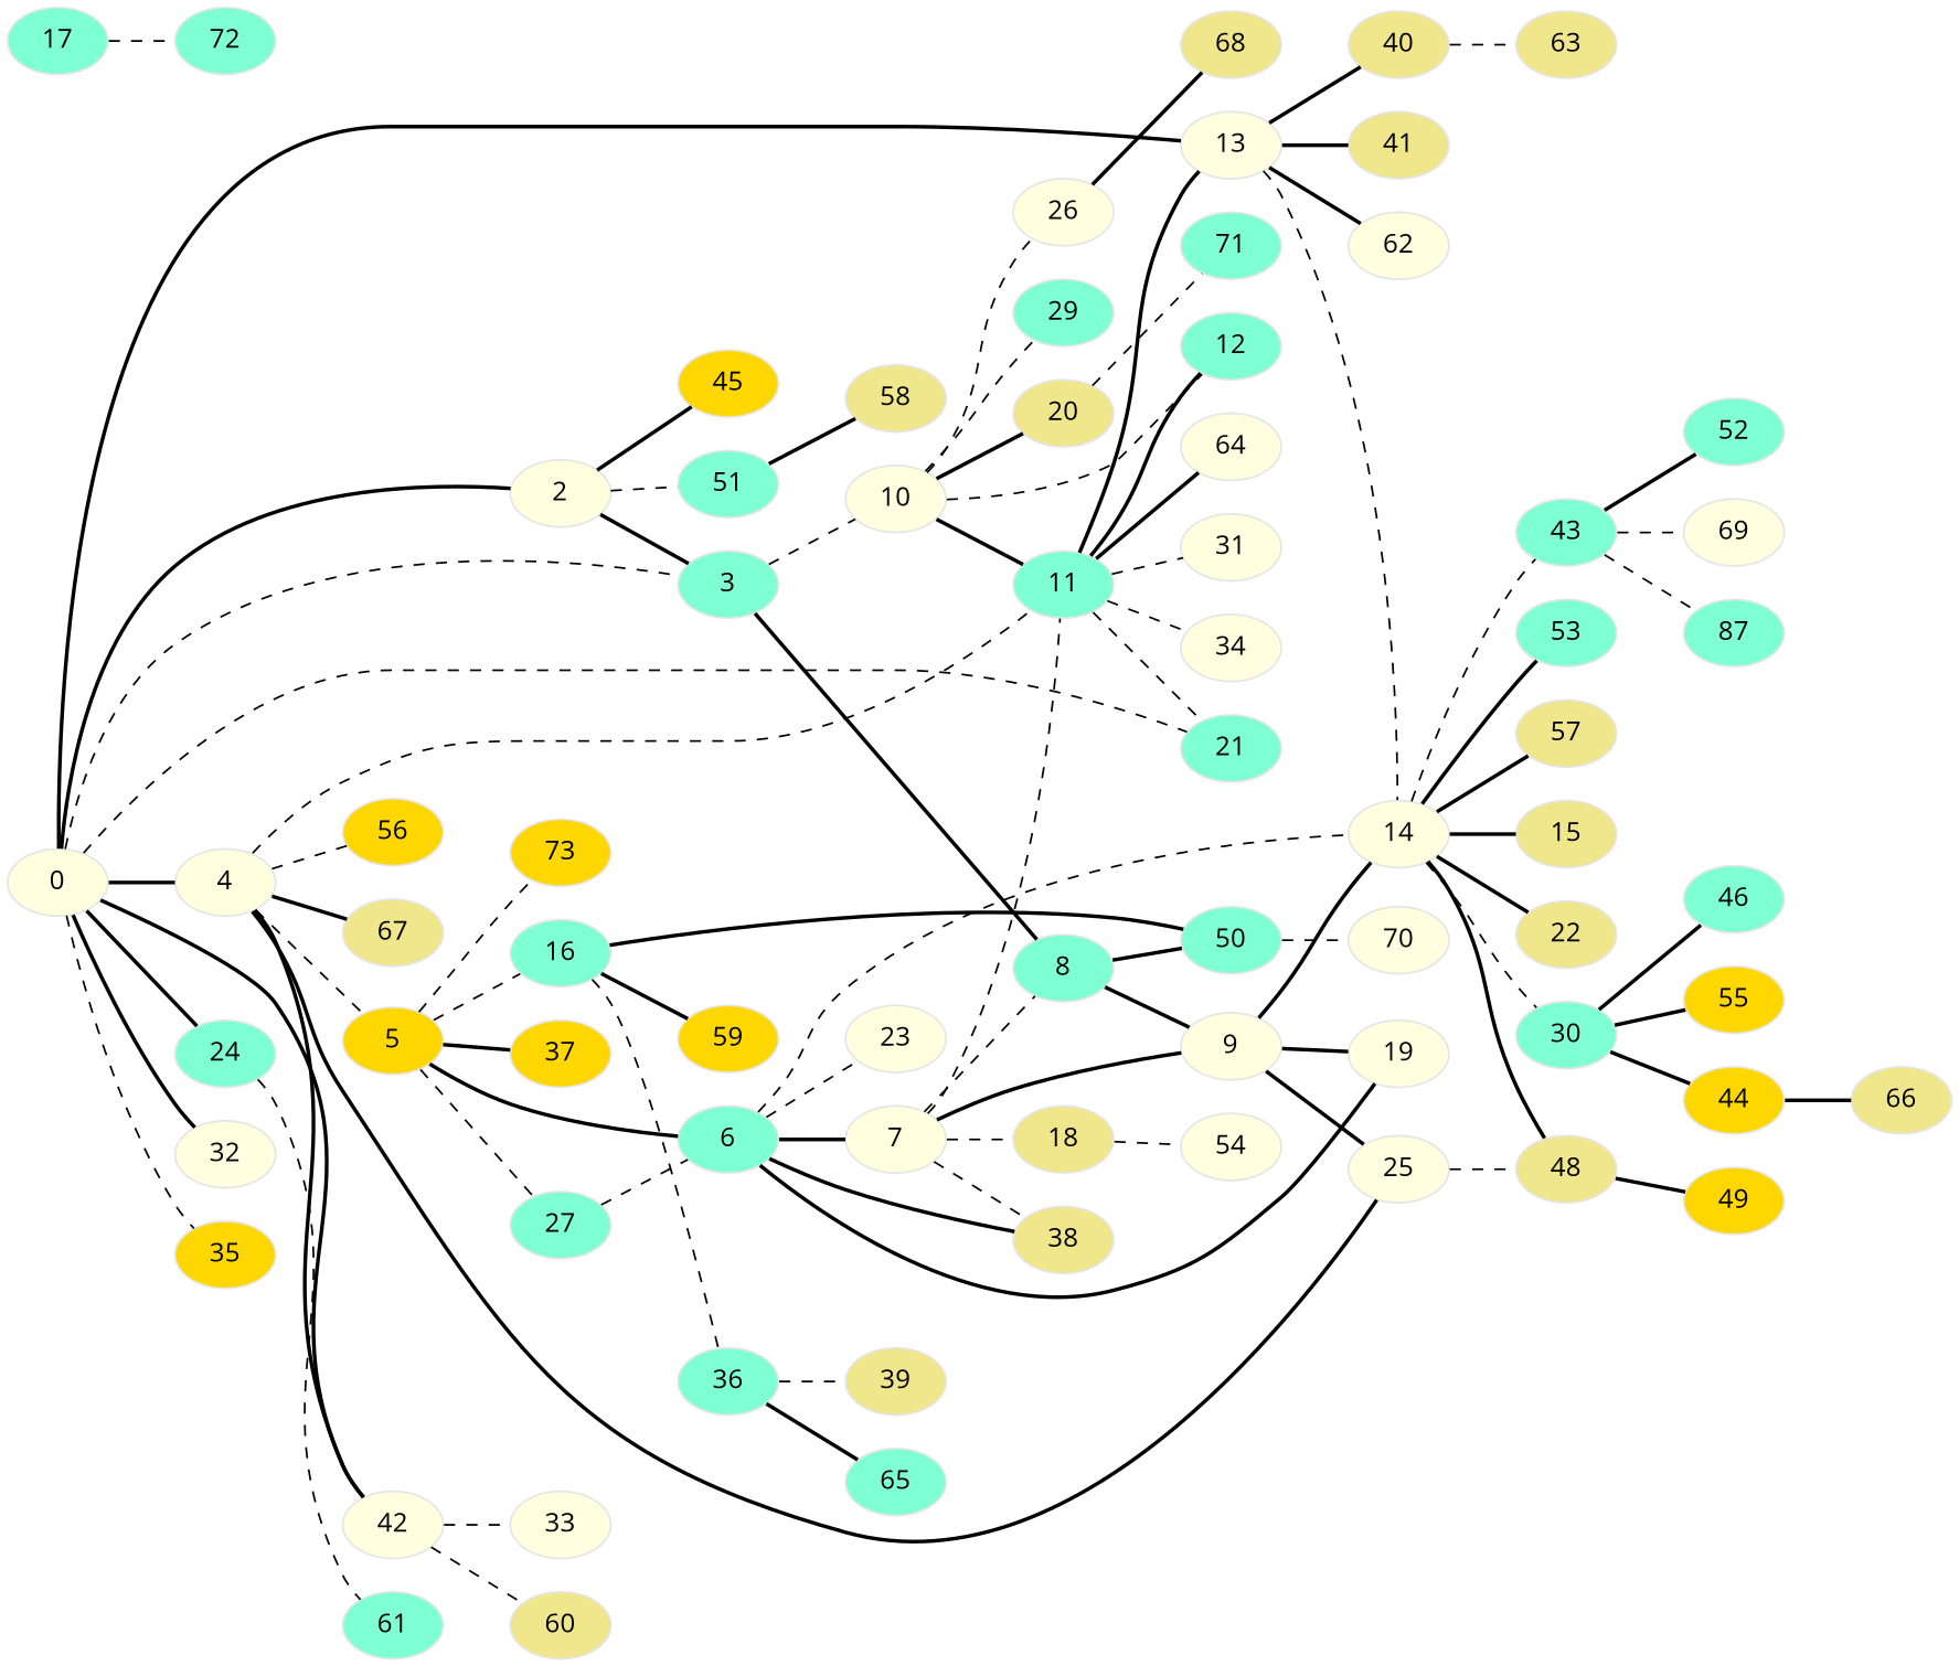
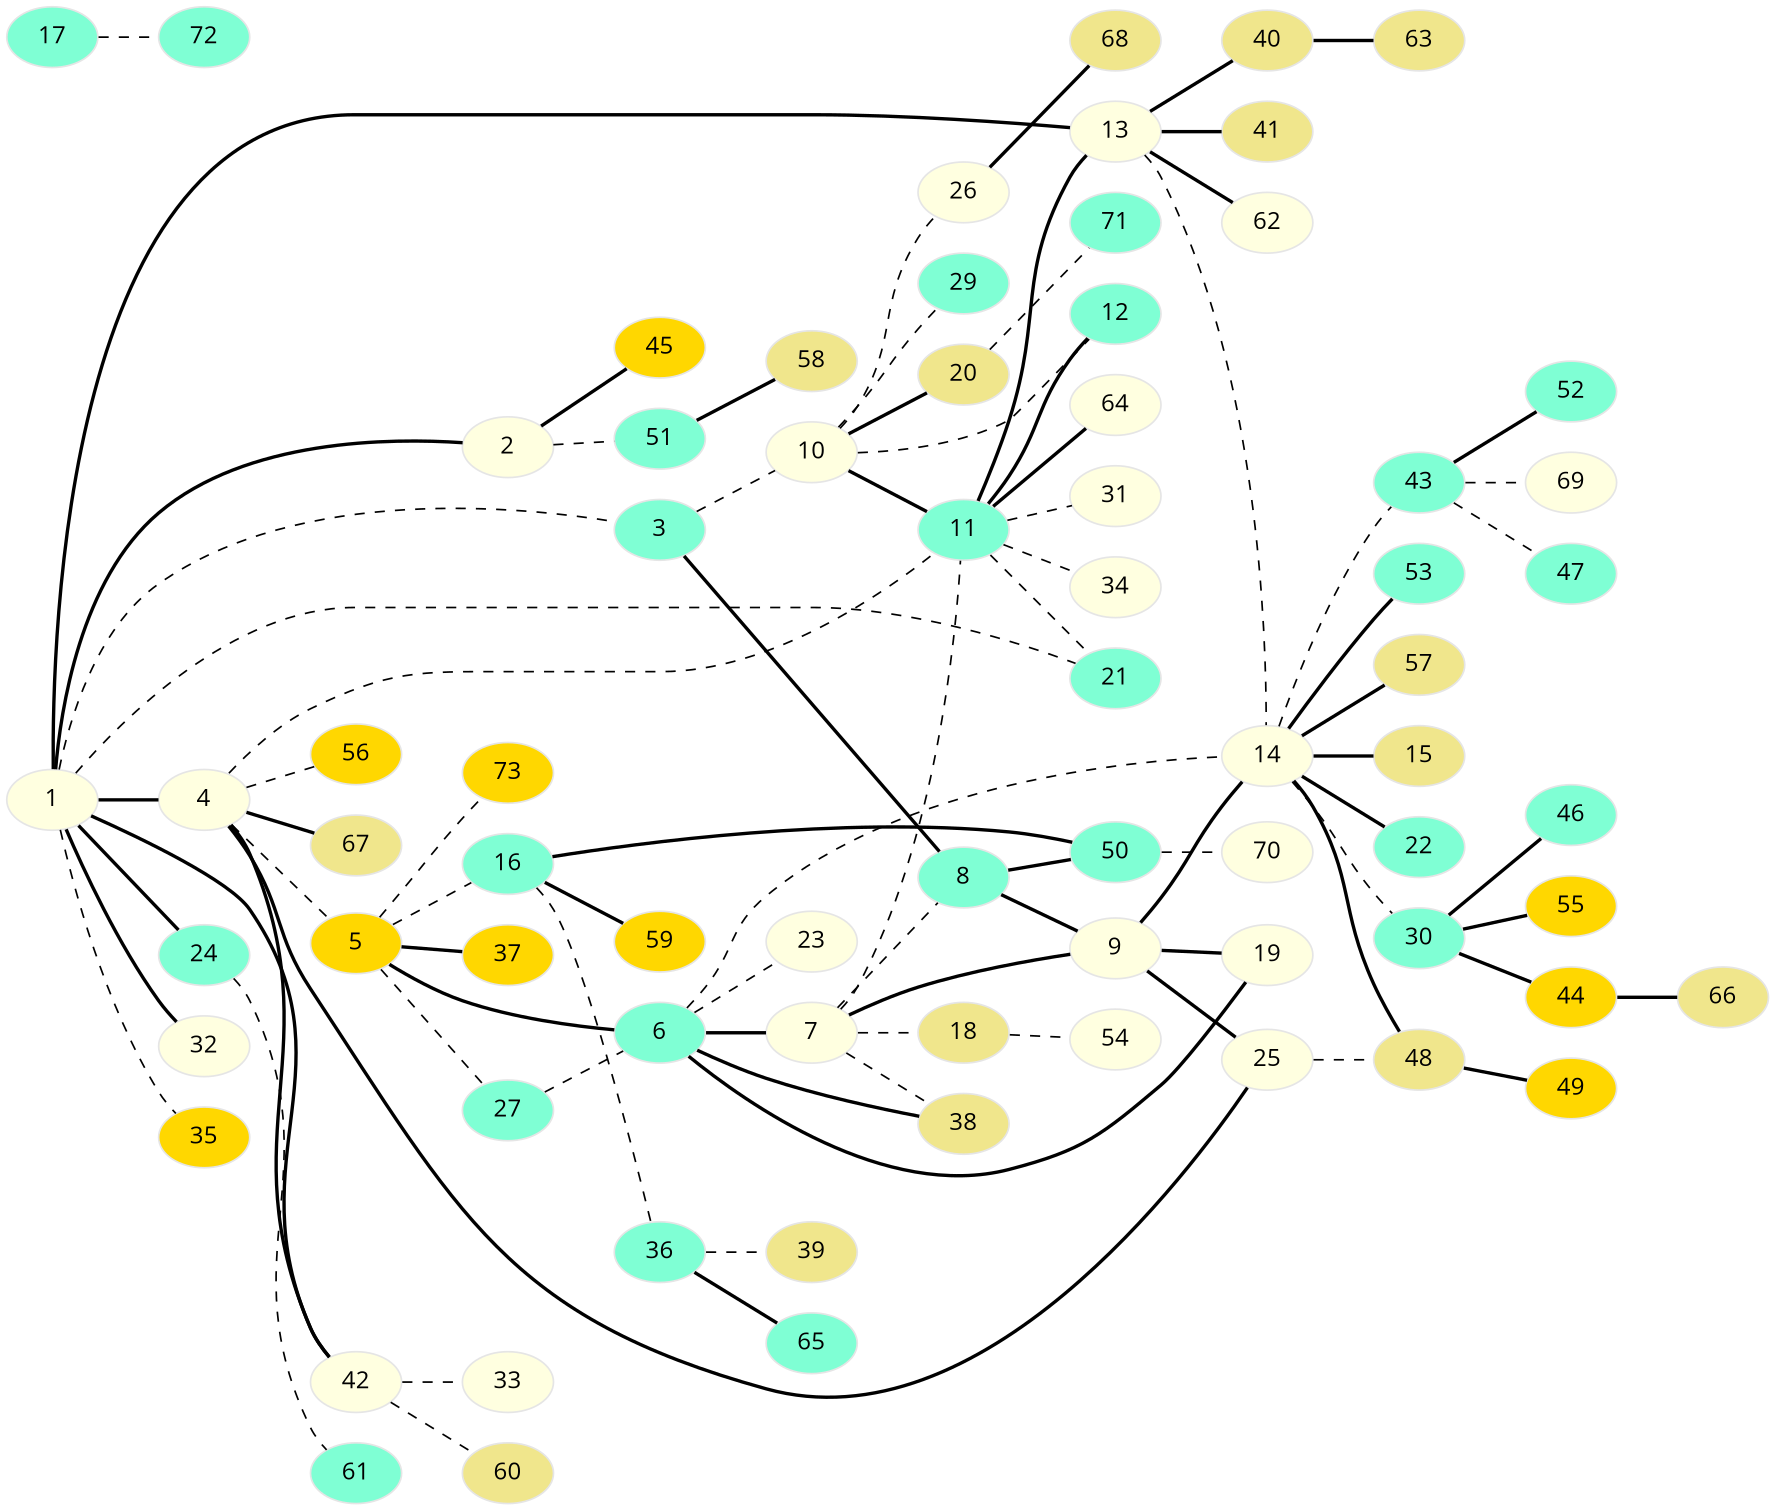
  graph {
    fontname="Open Sans"
    rankdir=LR
    node [color=gray90 fillcolor=aquamarine fontname="Open Sans" style=filled]
    edge [fontname="Open Sans" style=bold]
-   1 [fillcolor=lightyellow label=0]
+   1 [fillcolor=lightyellow]
    2 [fillcolor=lightyellow]
    3
    4 [fillcolor=lightyellow]
    13 [fillcolor=lightyellow]
    21
    24
    32 [fillcolor=lightyellow]
    35 [fillcolor=gold]
    42 [fillcolor=lightyellow]
    45 [fillcolor=gold]
    51
    8
    10 [fillcolor=lightyellow]
    5 [fillcolor=gold]
    11
    25 [fillcolor=lightyellow]
    56 [fillcolor=gold]
    67 [fillcolor=khaki]
    14 [fillcolor=lightyellow]
    40 [fillcolor=khaki]
    41 [fillcolor=khaki]
    62 [fillcolor=lightyellow]
    61
    33 [fillcolor=lightyellow]
    60 [fillcolor=khaki]
    58 [fillcolor=khaki]
    9 [fillcolor=lightyellow]
    50
    12
    20 [fillcolor=khaki]
    26 [fillcolor=lightyellow]
    29
    6
    16
    27
    37 [fillcolor=gold]
    73 [fillcolor=gold]
    7 [fillcolor=lightyellow]
    19 [fillcolor=lightyellow]
    23 [fillcolor=lightyellow]
    38 [fillcolor=khaki]
    31 [fillcolor=lightyellow]
    34 [fillcolor=lightyellow]
    64 [fillcolor=lightyellow]
    48 [fillcolor=khaki]
    36
    59 [fillcolor=gold]
    17
    72
    18 [fillcolor=khaki]
    15 [fillcolor=khaki]
-   22 [fillcolor=khaki]
+   22
    30
    43
    53
    57 [fillcolor=khaki]
    54 [fillcolor=lightyellow]
    70 [fillcolor=lightyellow]
    71
    68 [fillcolor=khaki]
    63 [fillcolor=khaki]
    44 [fillcolor=gold]
    46
    55 [fillcolor=gold]
-   47 [label=87]
+   47
    52
    69 [fillcolor=lightyellow]
    49 [fillcolor=gold]
    39 [fillcolor=khaki]
    65
    66 [fillcolor=khaki]
    1 -- 2
    1 -- 3 [style=dashed]
    1 -- 4
    1 -- 13
    1 -- 21 [style=dashed]
    1 -- 24
    1 -- 32
    1 -- 35 [style=dashed]
    1 -- 42
-   2 -- 3
    2 -- 45
    2 -- 51 [style=dashed]
    3 -- 8
    3 -- 10 [style=dashed]
    4 -- 42
    4 -- 5 [style=dashed]
    4 -- 11 [style=dashed]
    4 -- 25
    4 -- 56 [style=dashed]
    4 -- 67
    13 -- 14 [style=dashed]
    13 -- 40
    13 -- 41
    13 -- 62
    24 -- 61 [style=dashed]
    42 -- 33 [style=dashed]
    42 -- 60 [style=dashed]
    51 -- 58
    8 -- 9
    8 -- 50
    10 -- 11
    10 -- 12 [style=dashed]
    10 -- 20
    10 -- 26 [style=dashed]
    10 -- 29 [style=dashed]
    5 -- 6
    5 -- 16 [style=dashed]
    5 -- 27 [style=dashed]
    5 -- 37
    5 -- 73 [style=dashed]
    11 -- 13
    11 -- 21 [style=dashed]
    11 -- 12
    11 -- 31 [style=dashed]
    11 -- 34 [style=dashed]
    11 -- 64
    25 -- 48 [style=dashed]
    14 -- 48
    14 -- 15
    14 -- 22
    14 -- 30 [style=dashed]
    14 -- 43 [style=dashed]
    14 -- 53
    14 -- 57
-   40 -- 63 [style=dashed]
+   40 -- 63
    9 -- 25
    9 -- 14
    9 -- 19
    50 -- 70 [style=dashed]
    20 -- 71 [style=dashed]
    26 -- 68
    6 -- 14 [style=dashed]
    6 -- 7
    6 -- 19
    6 -- 23 [style=dashed]
    6 -- 38
    16 -- 50
    16 -- 36 [style=dashed]
    16 -- 59
    27 -- 6 [style=dashed]
    7 -- 8 [style=dashed]
    7 -- 11 [style=dashed]
    7 -- 9
    7 -- 38 [style=dashed]
    7 -- 18 [style=dashed]
    48 -- 49
    36 -- 39 [style=dashed]
    36 -- 65
    17 -- 72 [style=dashed]
    18 -- 54 [style=dashed]
    30 -- 44
    30 -- 46
    30 -- 55
    43 -- 47 [style=dashed]
    43 -- 52
    43 -- 69 [style=dashed]
    44 -- 66
  }
